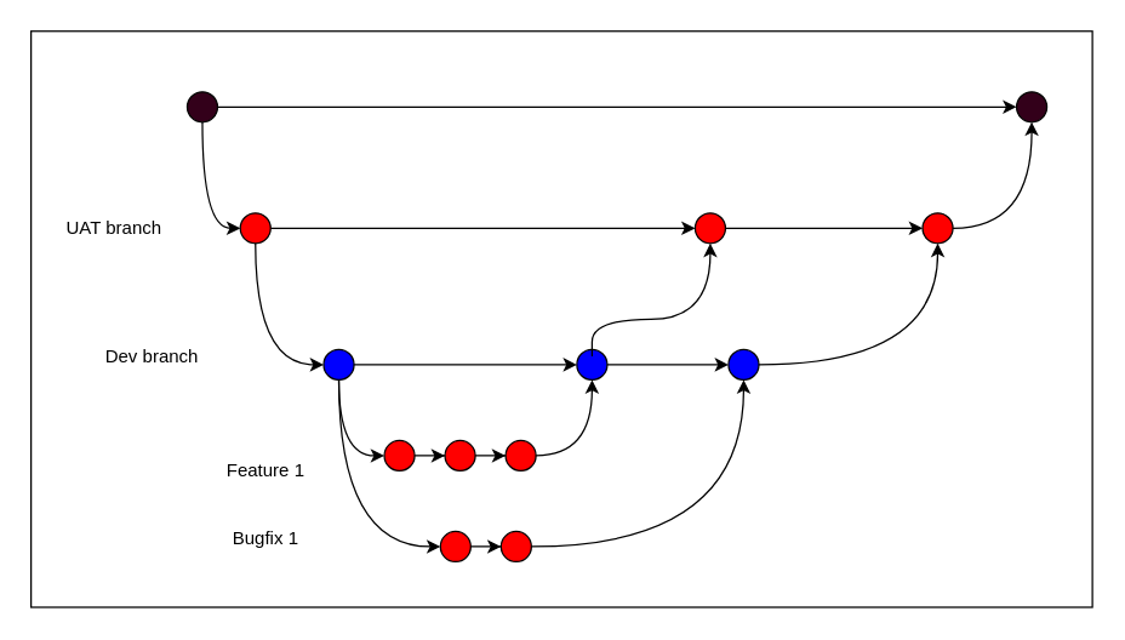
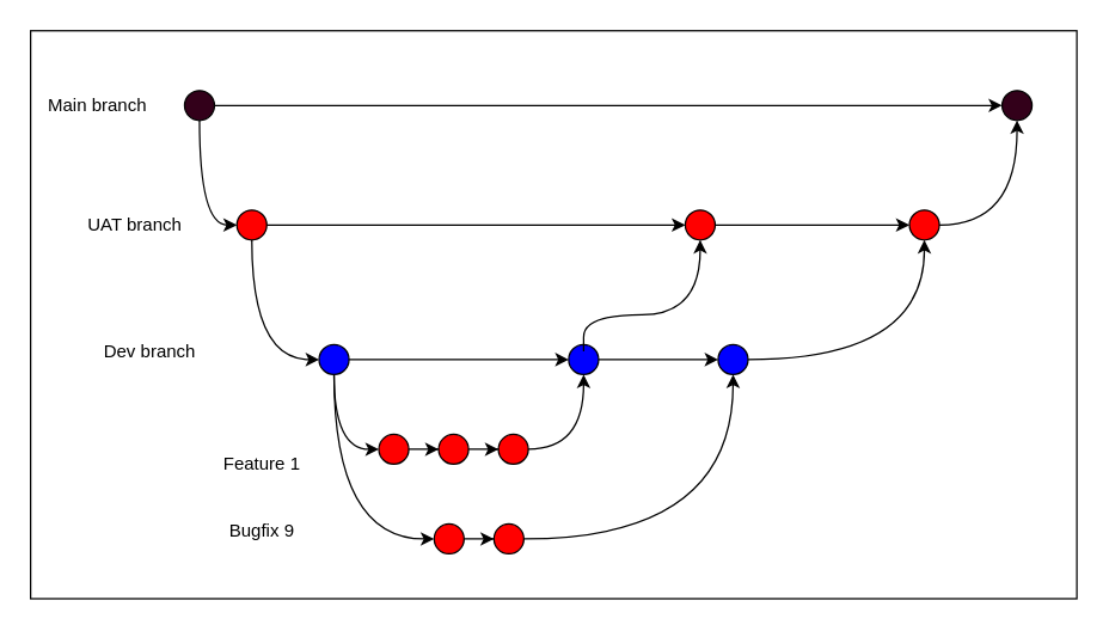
  <mxCell id="0" />
  <mxCell id="1" parent="0" />
  <mxCell id="2" value="" style="ellipse;whiteSpace=wrap;html=1;aspect=fixed;fillColor=#33001A;" parent="1" vertex="1"><mxGeometry x="123" y="60" width="20" height="20" as="geometry" /></mxCell>
  <mxCell id="3" value="" style="edgeStyle=orthogonalEdgeStyle;rounded=0;orthogonalLoop=1;jettySize=auto;html=1;endArrow=classic;endFill=1;exitX=1;exitY=0.5;exitDx=0;exitDy=0;entryX=0;entryY=0.5;entryDx=0;entryDy=0;" parent="1" source="2" target="4" edge="1"><mxGeometry relative="1" as="geometry"><mxPoint x="343" y="70" as="sourcePoint" /><mxPoint x="423" y="70" as="targetPoint" /></mxGeometry></mxCell>
  <mxCell id="4" value="" style="ellipse;whiteSpace=wrap;html=1;aspect=fixed;fillColor=#33001A;" parent="1" vertex="1"><mxGeometry x="670" y="60" width="20" height="20" as="geometry" /></mxCell>
  <mxCell id="5" value="" style="edgeStyle=orthogonalEdgeStyle;rounded=0;orthogonalLoop=1;jettySize=auto;html=1;endArrow=classic;endFill=1;entryX=0;entryY=0.5;entryDx=0;entryDy=0;" parent="1" source="6" target="8" edge="1"><mxGeometry relative="1" as="geometry"><mxPoint x="308" y="150" as="targetPoint" /></mxGeometry></mxCell>
  <mxCell id="6" value="" style="ellipse;whiteSpace=wrap;html=1;aspect=fixed;fillColor=#FF0000;" parent="1" vertex="1"><mxGeometry x="158" y="140" width="20" height="20" as="geometry" /></mxCell>
  <mxCell id="7" value="" style="edgeStyle=orthogonalEdgeStyle;rounded=0;orthogonalLoop=1;jettySize=auto;html=1;endArrow=classic;endFill=1;" parent="1" source="8" target="9" edge="1"><mxGeometry relative="1" as="geometry"><mxPoint x="558" y="150" as="targetPoint" /></mxGeometry></mxCell>
  <mxCell id="8" value="" style="ellipse;whiteSpace=wrap;html=1;aspect=fixed;fillColor=#FF0000;" parent="1" vertex="1"><mxGeometry x="458" y="140" width="20" height="20" as="geometry" /></mxCell>
  <mxCell id="9" value="" style="ellipse;whiteSpace=wrap;html=1;aspect=fixed;fillColor=#FF0000;" parent="1" vertex="1"><mxGeometry x="608" y="140" width="20" height="20" as="geometry" /></mxCell>
  <mxCell id="10" value="" style="edgeStyle=orthogonalEdgeStyle;rounded=0;orthogonalLoop=1;jettySize=auto;html=1;endArrow=classic;endFill=1;entryX=0;entryY=0.5;entryDx=0;entryDy=0;" parent="1" source="11" target="13" edge="1"><mxGeometry relative="1" as="geometry"><mxPoint x="313" y="240" as="targetPoint" /></mxGeometry></mxCell>
  <mxCell id="11" value="" style="ellipse;whiteSpace=wrap;html=1;aspect=fixed;fillColor=#0000FF;" parent="1" vertex="1"><mxGeometry x="213" y="230" width="20" height="20" as="geometry" /></mxCell>
  <mxCell id="12" value="" style="edgeStyle=orthogonalEdgeStyle;rounded=0;orthogonalLoop=1;jettySize=auto;html=1;endArrow=classic;endFill=1;" parent="1" source="13" target="14" edge="1"><mxGeometry relative="1" as="geometry" /></mxCell>
  <mxCell id="13" value="" style="ellipse;whiteSpace=wrap;html=1;aspect=fixed;fillColor=#0000FF;" parent="1" vertex="1"><mxGeometry x="380" y="230" width="20" height="20" as="geometry" /></mxCell>
  <mxCell id="14" value="" style="ellipse;whiteSpace=wrap;html=1;aspect=fixed;fillColor=#0000FF;" parent="1" vertex="1"><mxGeometry x="480" y="230" width="20" height="20" as="geometry" /></mxCell>
  <mxCell id="15" value="Dev branch" style="text;html=1;strokeColor=none;fillColor=none;align=center;verticalAlign=middle;whiteSpace=wrap;rounded=0;" parent="1" vertex="1"><mxGeometry x="55" y="220" width="90" height="30" as="geometry" /></mxCell>
- <mxCell id="16" value="UAT branch" style="text;html=1;strokeColor=none;fillColor=none;align=center;verticalAlign=middle;whiteSpace=wrap;rounded=0;" parent="1" vertex="1"><mxGeometry x="30" y="135" width="90" height="30" as="geometry" /></mxCell>
+ <mxCell id="16" value="UAT branch" style="text;html=1;strokeColor=none;fillColor=none;align=center;verticalAlign=middle;whiteSpace=wrap;rounded=0;" parent="1" vertex="1"><mxGeometry x="45" y="135" width="90" height="30" as="geometry" /></mxCell>
+ <mxCell id="17" value="Main branch" style="text;html=1;strokeColor=none;fillColor=none;align=center;verticalAlign=middle;whiteSpace=wrap;rounded=0;" parent="1" vertex="1"><mxGeometry x="20" y="55" width="90" height="30" as="geometry" /></mxCell>
  <mxCell id="18" value="" style="edgeStyle=orthogonalEdgeStyle;rounded=0;orthogonalLoop=1;jettySize=auto;html=1;endArrow=classic;endFill=1;" edge="1" parent="1" source="19" target="21"><mxGeometry relative="1" as="geometry"><mxPoint x="353" y="300" as="targetPoint" /></mxGeometry></mxCell>
  <mxCell id="19" value="" style="ellipse;whiteSpace=wrap;html=1;aspect=fixed;fillColor=#FF0000;" vertex="1" parent="1"><mxGeometry x="253" y="290" width="20" height="20" as="geometry" /></mxCell>
  <mxCell id="20" value="" style="edgeStyle=orthogonalEdgeStyle;rounded=0;orthogonalLoop=1;jettySize=auto;html=1;endArrow=classic;endFill=1;" edge="1" parent="1" source="21" target="23"><mxGeometry relative="1" as="geometry" /></mxCell>
  <mxCell id="21" value="" style="ellipse;whiteSpace=wrap;html=1;aspect=fixed;fillColor=#FF0000;" vertex="1" parent="1"><mxGeometry x="293" y="290" width="20" height="20" as="geometry" /></mxCell>
  <mxCell id="22" value="Feature 1" style="text;html=1;strokeColor=none;fillColor=none;align=center;verticalAlign=middle;whiteSpace=wrap;rounded=0;" vertex="1" parent="1"><mxGeometry x="130" y="295" width="90" height="30" as="geometry" /></mxCell>
  <mxCell id="23" value="" style="ellipse;whiteSpace=wrap;html=1;aspect=fixed;fillColor=#FF0000;" vertex="1" parent="1"><mxGeometry x="333" y="290" width="20" height="20" as="geometry" /></mxCell>
  <mxCell id="24" value="" style="curved=1;endArrow=classic;html=1;rounded=0;edgeStyle=orthogonalEdgeStyle;exitX=1;exitY=0.5;exitDx=0;exitDy=0;entryX=0.5;entryY=1;entryDx=0;entryDy=0;" edge="1" parent="1" source="23" target="13"><mxGeometry width="50" height="50" relative="1" as="geometry"><mxPoint x="370" y="315" as="sourcePoint" /><mxPoint x="420" y="265" as="targetPoint" /><Array as="points"><mxPoint x="390" y="300" /></Array></mxGeometry></mxCell>
  <mxCell id="25" value="" style="curved=1;endArrow=classic;html=1;rounded=0;edgeStyle=orthogonalEdgeStyle;exitX=0.5;exitY=1;exitDx=0;exitDy=0;entryX=0;entryY=0.5;entryDx=0;entryDy=0;" edge="1" parent="1" source="11" target="19"><mxGeometry width="50" height="50" relative="1" as="geometry"><mxPoint x="198" y="380" as="sourcePoint" /><mxPoint x="248" y="330" as="targetPoint" /><Array as="points"><mxPoint x="223" y="300" /></Array></mxGeometry></mxCell>
  <mxCell id="26" value="" style="curved=1;endArrow=classic;html=1;rounded=0;edgeStyle=orthogonalEdgeStyle;entryX=0.5;entryY=1;entryDx=0;entryDy=0;" edge="1" parent="1" target="8"><mxGeometry width="50" height="50" relative="1" as="geometry"><mxPoint x="390" y="230" as="sourcePoint" /><mxPoint x="440" y="180" as="targetPoint" /><Array as="points"><mxPoint x="390" y="240" /><mxPoint x="390" y="210" /><mxPoint x="468" y="210" /></Array></mxGeometry></mxCell>
  <mxCell id="27" value="" style="curved=1;endArrow=classic;html=1;rounded=0;edgeStyle=orthogonalEdgeStyle;entryX=0.5;entryY=1;entryDx=0;entryDy=0;" edge="1" parent="1" target="4"><mxGeometry width="50" height="50" relative="1" as="geometry"><mxPoint x="628" y="150" as="sourcePoint" /><mxPoint x="678" y="100" as="targetPoint" /><Array as="points"><mxPoint x="680" y="150" /></Array></mxGeometry></mxCell>
  <mxCell id="28" value="" style="edgeStyle=orthogonalEdgeStyle;rounded=0;orthogonalLoop=1;jettySize=auto;html=1;endArrow=classic;endFill=1;" edge="1" parent="1" source="29" target="30"><mxGeometry relative="1" as="geometry"><mxPoint x="390" y="360" as="targetPoint" /></mxGeometry></mxCell>
  <mxCell id="29" value="" style="ellipse;whiteSpace=wrap;html=1;aspect=fixed;fillColor=#FF0000;" vertex="1" parent="1"><mxGeometry x="290" y="350" width="20" height="20" as="geometry" /></mxCell>
  <mxCell id="30" value="" style="ellipse;whiteSpace=wrap;html=1;aspect=fixed;fillColor=#FF0000;" vertex="1" parent="1"><mxGeometry x="330" y="350" width="20" height="20" as="geometry" /></mxCell>
  <mxCell id="31" value="" style="curved=1;endArrow=classic;html=1;rounded=0;edgeStyle=orthogonalEdgeStyle;exitX=0.5;exitY=1;exitDx=0;exitDy=0;entryX=0;entryY=0.5;entryDx=0;entryDy=0;" edge="1" parent="1" source="11" target="29"><mxGeometry width="50" height="50" relative="1" as="geometry"><mxPoint x="263" y="450" as="sourcePoint" /><mxPoint x="313" y="400" as="targetPoint" /><Array as="points"><mxPoint x="223" y="360" /></Array></mxGeometry></mxCell>
  <mxCell id="32" value="" style="curved=1;endArrow=classic;html=1;rounded=0;edgeStyle=orthogonalEdgeStyle;entryX=0.5;entryY=1;entryDx=0;entryDy=0;" edge="1" parent="1" target="14"><mxGeometry width="50" height="50" relative="1" as="geometry"><mxPoint x="350" y="360" as="sourcePoint" /><mxPoint x="400" y="310" as="targetPoint" /><Array as="points"><mxPoint x="490" y="360" /></Array></mxGeometry></mxCell>
  <mxCell id="33" value="" style="curved=1;endArrow=classic;html=1;rounded=0;edgeStyle=orthogonalEdgeStyle;entryX=0.5;entryY=1;entryDx=0;entryDy=0;" edge="1" parent="1" target="9"><mxGeometry width="50" height="50" relative="1" as="geometry"><mxPoint x="500" y="240" as="sourcePoint" /><mxPoint x="550" y="190" as="targetPoint" /><Array as="points"><mxPoint x="618" y="240" /></Array></mxGeometry></mxCell>
  <mxCell id="34" value="" style="curved=1;endArrow=classic;html=1;rounded=0;edgeStyle=orthogonalEdgeStyle;exitX=0.5;exitY=1;exitDx=0;exitDy=0;entryX=0;entryY=0.5;entryDx=0;entryDy=0;" edge="1" parent="1" source="6" target="11"><mxGeometry width="50" height="50" relative="1" as="geometry"><mxPoint x="203" y="210" as="sourcePoint" /><mxPoint x="253" y="160" as="targetPoint" /><Array as="points"><mxPoint x="168" y="240" /></Array></mxGeometry></mxCell>
  <mxCell id="35" value="" style="curved=1;endArrow=classic;html=1;rounded=0;edgeStyle=orthogonalEdgeStyle;exitX=0.5;exitY=1;exitDx=0;exitDy=0;entryX=0;entryY=0.5;entryDx=0;entryDy=0;" edge="1" parent="1" source="2" target="6"><mxGeometry width="50" height="50" relative="1" as="geometry"><mxPoint x="180" y="130" as="sourcePoint" /><mxPoint x="230" y="80" as="targetPoint" /><Array as="points"><mxPoint x="133" y="150" /></Array></mxGeometry></mxCell>
- <mxCell id="36" value="Bugfix 1" style="text;html=1;strokeColor=none;fillColor=none;align=center;verticalAlign=middle;whiteSpace=wrap;rounded=0;" vertex="1" parent="1"><mxGeometry x="130" y="340" width="90" height="30" as="geometry" /></mxCell>
+ <mxCell id="36" value="Bugfix 9" style="text;html=1;strokeColor=none;fillColor=none;align=center;verticalAlign=middle;whiteSpace=wrap;rounded=0;" vertex="1" parent="1"><mxGeometry x="130" y="340" width="90" height="30" as="geometry" /></mxCell>
  <mxCell id="37" value="" style="rounded=0;whiteSpace=wrap;html=1;fillColor=none;" vertex="1" parent="1"><mxGeometry x="20" y="20" width="700" height="380" as="geometry" /></mxCell>
